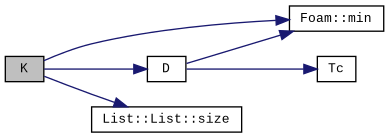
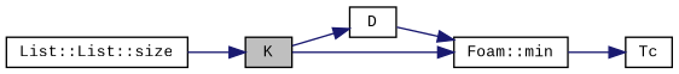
  digraph {
    fontname="Liberation Mono"
    rankdir=LR
    node [color=black fontname="Liberation Mono" fontsize=10 shape=record]
    edge [color=midnightblue fontname="Liberation Mono" fontsize=10 labelfontname=Helvetica labelfontsize=10 style=solid]
    n1 [fillcolor=grey75 fontcolor=black height=0.2 label=K style=filled width=0.4]
    n2 [height=0.2 label=D width=0.4]
    n3 [height=0.2 label="Foam::min" width=0.4]
    n4 [height=0.2 label="List::List::size" width=0.4]
    n5 [height=0.2 label=Tc width=0.4]
    n1 -> n2
    n1 -> n3
-   n1 -> n4
+   n4 -> n1
    n2 -> n3
-   n2 -> n5
+   n3 -> n5
  }
